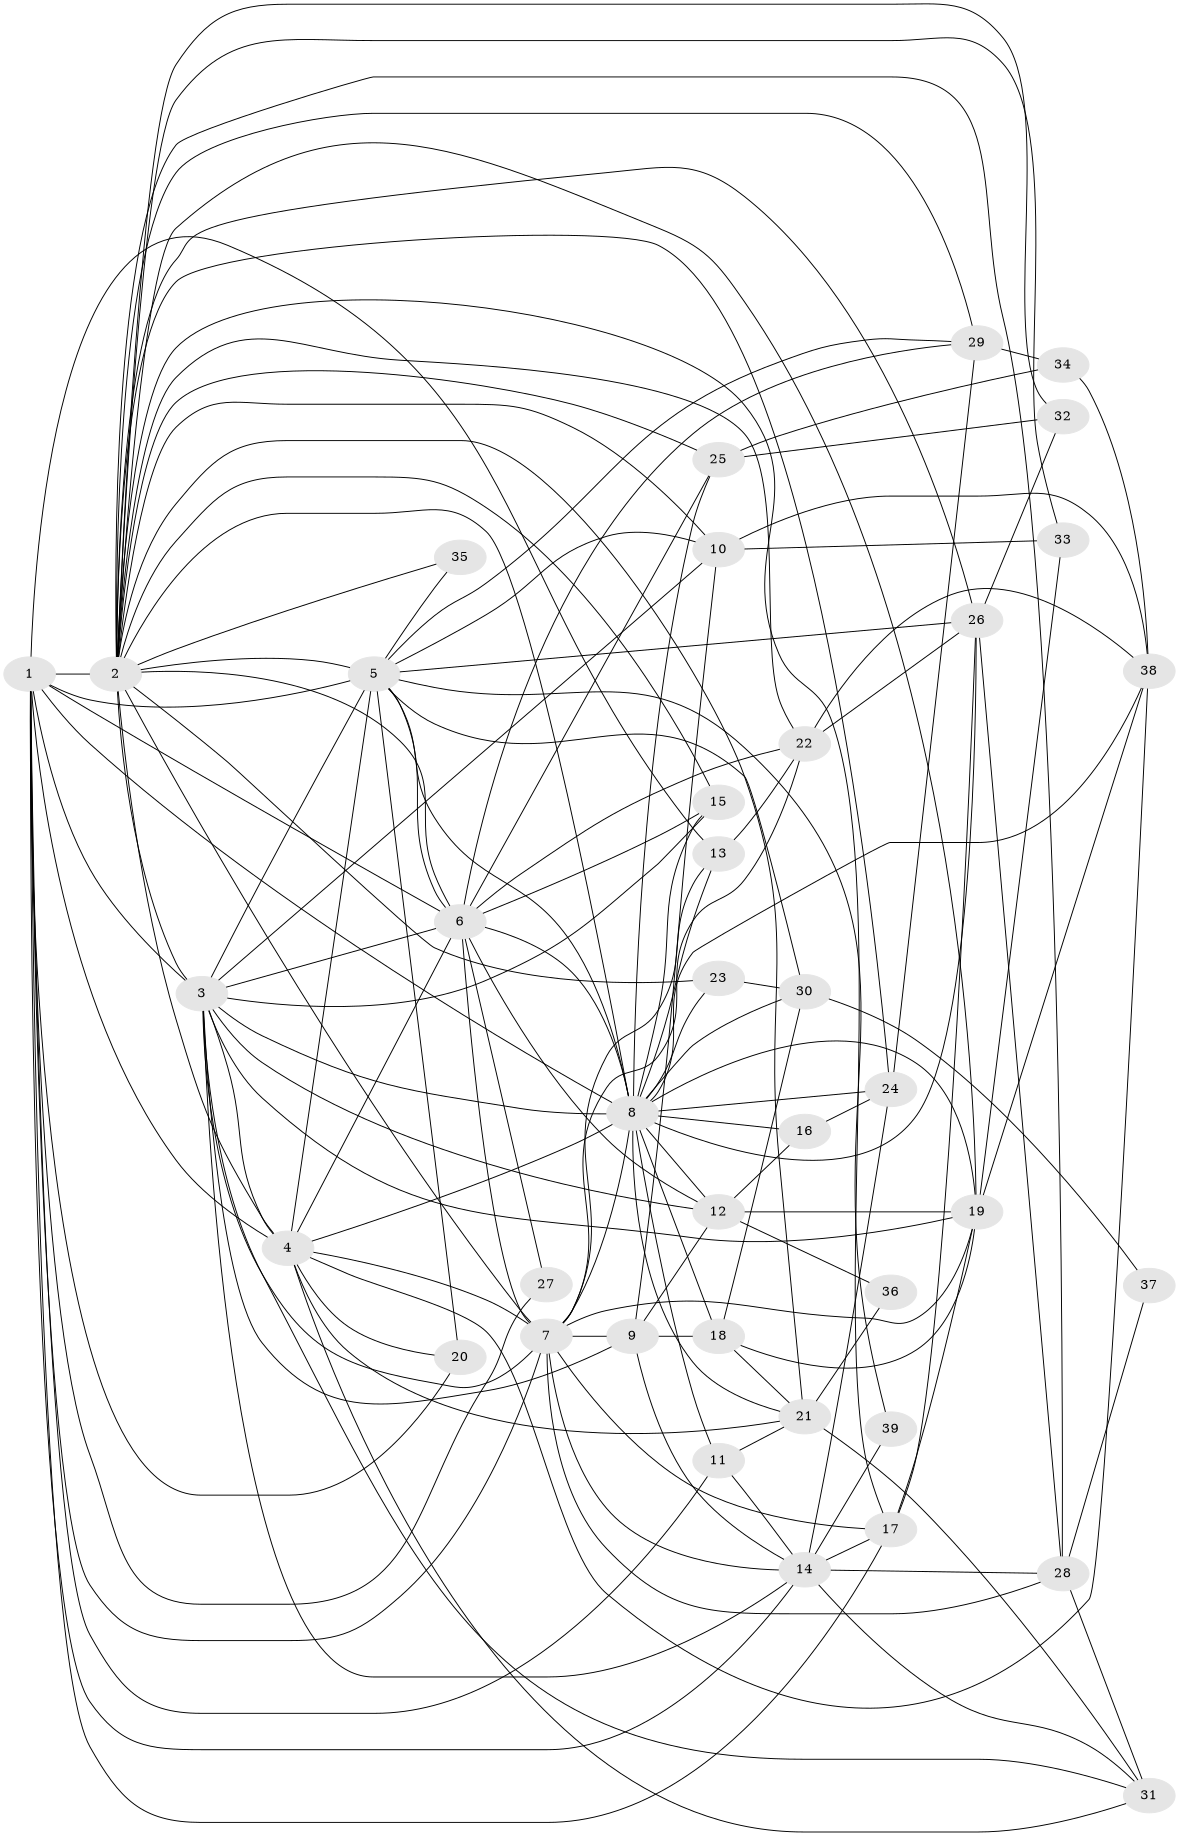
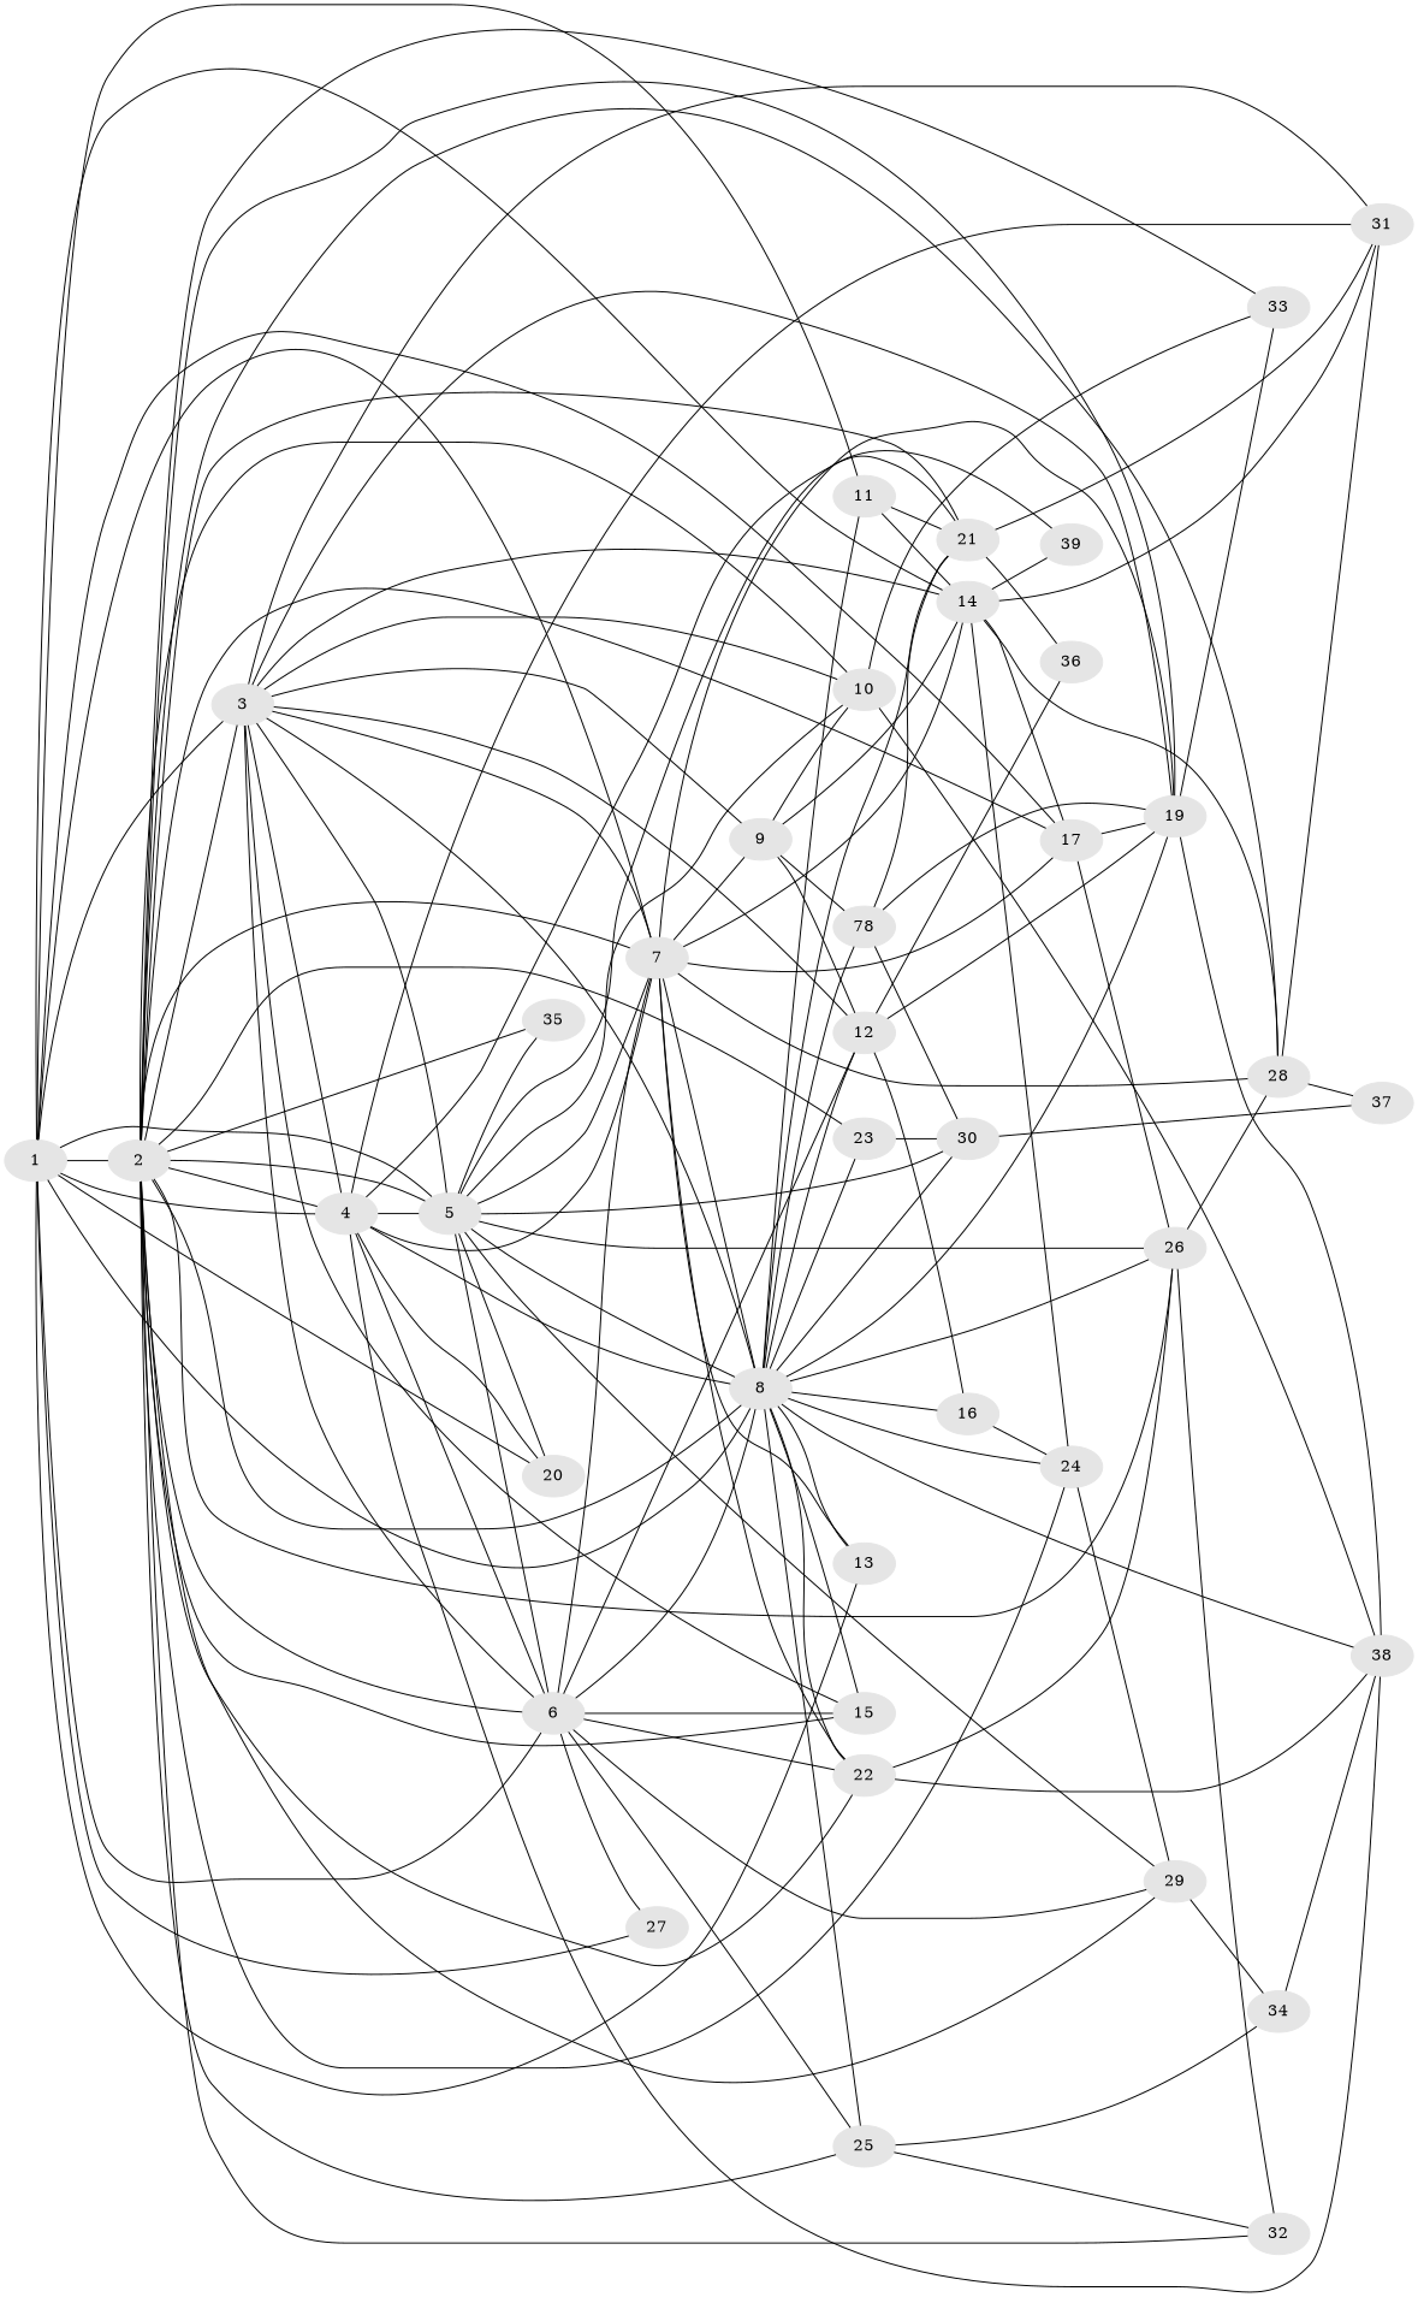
  graph {
    rankdir=LR
    node [color=gray90 style=filled]
    edge [weight=1.0]
    1
    2
    3
    4
    5
    6
    7
    8
    11
    13
    14
    17
    20
    27
    10
    15
    19
    21
    22
    23
    24
    25
    26
    28
    29
    32
    33
    35
    9
    12
    31
    38
    30
    39
    16
-   18
+   18 [label=78]
    36
    34
    37
    1 -- 2 [weight=14.0]
    1 -- 3 [weight=2.0]
    1 -- 4
    1 -- 5 [weight=2.0]
    1 -- 6
    1 -- 7
    1 -- 8 [weight=2.0]
    1 -- 11
    1 -- 13
    1 -- 14
    1 -- 17
    1 -- 20
    1 -- 27
    2 -- 3 [weight=3.0]
    2 -- 4 [weight=2.0]
    2 -- 5 [weight=3.0]
    2 -- 6
    2 -- 7 [weight=3.0]
    2 -- 8 [weight=4.0]
    2 -- 17
    2 -- 10
    2 -- 15
    2 -- 19
    2 -- 21
    2 -- 22
    2 -- 23 [weight=3.0]
    2 -- 24
    2 -- 25 [weight=2.0]
    2 -- 26
    2 -- 28
    2 -- 29
    2 -- 32 [weight=4.0]
    2 -- 33
    2 -- 35
    3 -- 4 [weight=2.0]
    3 -- 5 [weight=2.0]
    3 -- 6
    3 -- 7
    3 -- 8 [weight=2.0]
    3 -- 14 [weight=2.0]
    3 -- 10 [weight=8.0]
    3 -- 15
    3 -- 19
    3 -- 9 [weight=2.0]
    3 -- 12
    3 -- 31
    4 -- 5 [weight=3.0]
    4 -- 6
    4 -- 7 [weight=2.0]
    4 -- 8 [weight=2.0]
    4 -- 20
    4 -- 21
    4 -- 31 [weight=4.0]
    4 -- 38
    5 -- 6 [weight=2.0]
+   5 -- 7 [weight=2.0]
    5 -- 8 [weight=4.0]
    5 -- 20
    5 -- 10 [weight=2.0]
    5 -- 26 [weight=7.0]
    5 -- 29
    5 -- 35
    5 -- 30
    5 -- 39
    6 -- 7
    6 -- 8 [weight=3.0]
    6 -- 27
    6 -- 15
    6 -- 22
    6 -- 25
    6 -- 29
    6 -- 12
    7 -- 8 [weight=3.0]
    7 -- 13 [weight=2.0]
    7 -- 14
    7 -- 17
    7 -- 19
    7 -- 22
    7 -- 28 [weight=2.0]
    7 -- 9 [weight=6.0]
    8 -- 11
    8 -- 13
    8 -- 15 [weight=3.0]
    8 -- 19
    8 -- 21
-   13 -- 22
+   8 -- 22
    8 -- 23 [weight=2.0]
    8 -- 24 [weight=4.0]
    8 -- 25
    8 -- 26 [weight=2.0]
    8 -- 12
    8 -- 38
    8 -- 30
    8 -- 16 [weight=2.0]
    8 -- 18
    11 -- 14
    11 -- 21
    14 -- 17
    14 -- 24
    14 -- 28
    14 -- 31
    14 -- 39
    17 -- 19
    17 -- 26
    10 -- 33
    10 -- 38
    19 -- 33
    19 -- 38
    21 -- 31
    21 -- 36
    22 -- 26
    22 -- 38
    23 -- 30 [weight=2.0]
    24 -- 29 [weight=2.0]
    25 -- 32
    25 -- 34 [weight=2.0]
    26 -- 28
    26 -- 32
    28 -- 31
    28 -- 37
    29 -- 34
    9 -- 14
    9 -- 10 [weight=2.0]
    9 -- 12
    9 -- 18
    12 -- 19 [weight=2.0]
    12 -- 16
    12 -- 36
    30 -- 37
    16 -- 24
    18 -- 19
    18 -- 21
    18 -- 30
    34 -- 38
  }
